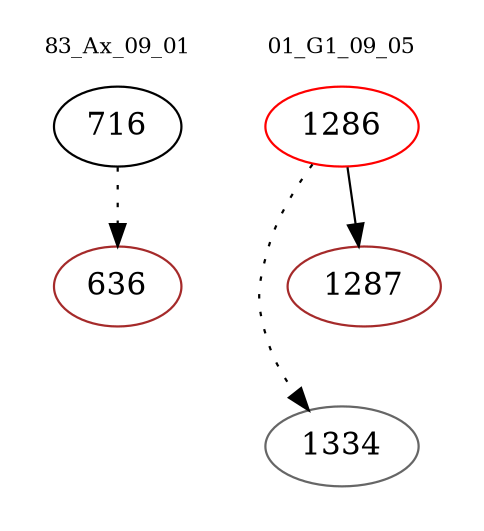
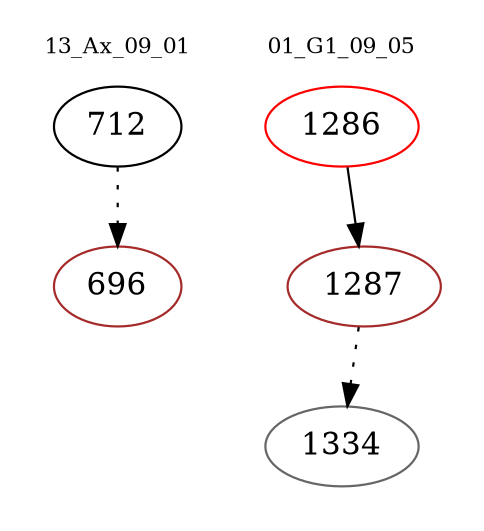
  digraph {
    node [color=brown]
    edge [color=black style=dotted]
-   n1 [color=black label=716]
-   n2 [label=636]
+   n1 [color=black label=712]
+   n2 [label=696]
    n3 [color=red label=1286]
    n4 [color=gray40 label=1334]
    n5 [label=1287]
    subgraph cluster_1 {
      color=white
      fontsize=10
-     label="83_Ax_09_01"
+     label="13_Ax_09_01"
      n1
      n2
    }
    subgraph cluster_2 {
      color=white
      fontsize=10
      label="01_G1_09_05"
      n3
      n4
      n5
    }
    n1 -> n2
-   n3 -> n4
+   n5 -> n4
    n3 -> n5 [style=solid]
  }
